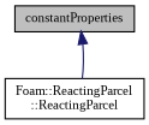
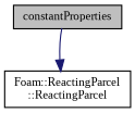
  digraph {
    rankdir=TB
    fontname="Liberation Serif"
    node [color=black fontname="Liberation Serif" fontsize=10 shape=record]
    n1 [fillcolor=grey75 fontcolor=black height=0.2 label=constantProperties style=filled width=0.4]
    n2 [height=0.2 label="Foam::ReactingParcel\l::ReactingParcel" width=0.4]
-   n2 -> n1 [color=midnightblue fontname="Liberation Serif" fontsize=10 labelfontname=Helvetica labelfontsize=10 style=solid]
+   n1 -> n2 [color=midnightblue fontname="Liberation Serif" fontsize=10 labelfontname=Helvetica labelfontsize=10 style=solid]
  }
